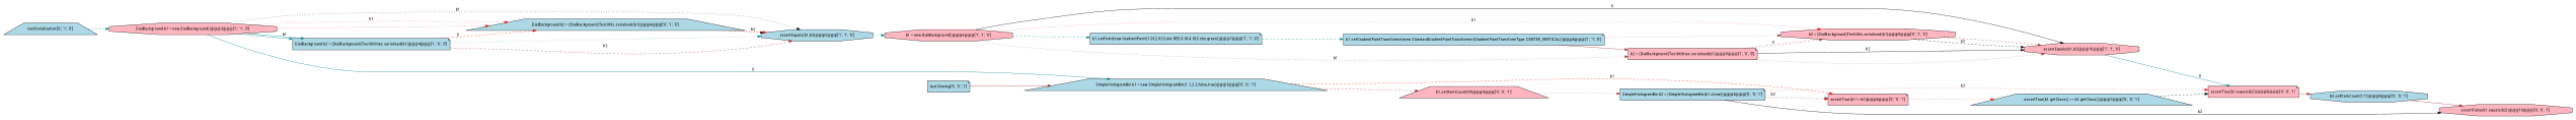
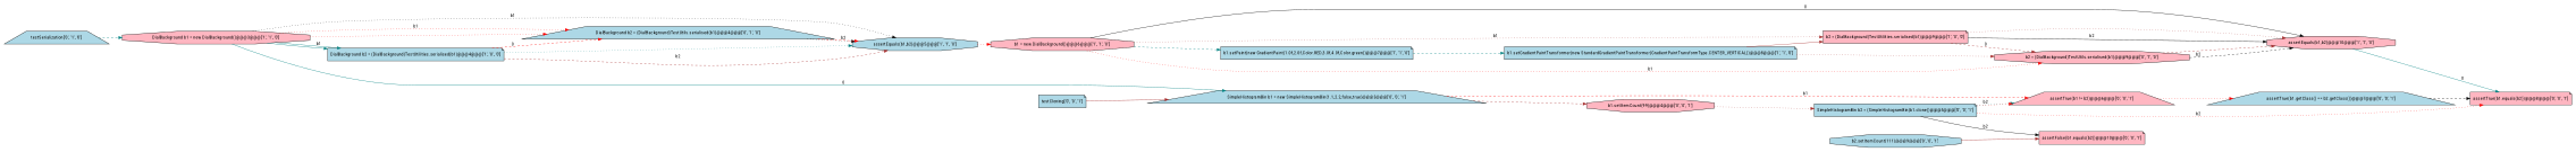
  digraph {
    fontname="Roboto Condensed"
    rankdir=LR
    node [fillcolor=lightblue fontname="Roboto Condensed" shape=note style=filled]
    edge [color=brown fontname="Roboto Condensed" style=dotted]
    n1 [label="testSerialization['0', '1', '0']" shape=trapezium]
    n2 [fillcolor=lightpink label="DialBackground b1 = new DialBackground()@@@3@@@['1', '1', '0']" shape=octagon]
    n3 [label="assertEquals(b1,b2)@@@5@@@['1', '1', '0']" shape=octagon]
    n4 [label="SimpleHistogramBin b1 = new SimpleHistogramBin(1.1,2.2,false,true)@@@3@@@['0', '0', '1']" shape=trapezium]
    n5 [label="DialBackground b2 = (DialBackground)TestUtilities.serialised(b1)@@@4@@@['1', '0', '0']"]
    n6 [label="DialBackground b2 = (DialBackground)TestUtils.serialised(b1)@@@4@@@['0', '1', '0']" shape=trapezium]
    n7 [fillcolor=lightpink label="assertEquals(b1,b2)@@@10@@@['1', '1', '0']" shape=octagon]
    n8 [fillcolor=lightpink label="assertTrue(b1.equals(b2))@@@8@@@['0', '0', '1']"]
-   n9 [fillcolor=lightpink label="assertFalse(b1.equals(b2))@@@10@@@['0', '0', '1']" shape=octagon]
+   n9 [fillcolor=lightpink label="assertFalse(b1.equals(b2))@@@10@@@['0', '0', '1']"]
    n10 [label="b1.setPaint(new GradientPaint(1.0f,2.0f,Color.RED,3.0f,4.0f,Color.green))@@@7@@@['1', '1', '0']"]
    n11 [label="b1.setGradientPaintTransformer(new StandardGradientPaintTransformer(GradientPaintTransformType.CENTER_VERTICAL))@@@8@@@['1', '1', '0']"]
    n12 [fillcolor=lightpink label="b2 = (DialBackground)TestUtils.serialised(b1)@@@9@@@['0', '1', '0']" shape=octagon]
    n13 [fillcolor=lightpink label="b2 = (DialBackground)TestUtilities.serialised(b1)@@@9@@@['1', '0', '0']"]
    n14 [label="assertTrue(b1.getClass() == b2.getClass())@@@7@@@['0', '0', '1']" shape=trapezium]
    n15 [label="b2.setItemCount(111)@@@9@@@['0', '0', '1']" shape=octagon]
    n16 [fillcolor=lightpink label="b1 = new DialBackground()@@@6@@@['1', '1', '0']" shape=octagon]
-   n17 [fillcolor=lightpink label="assertTrue(b1 != b2)@@@6@@@['0', '0', '1']"]
+   n17 [fillcolor=lightpink label="assertTrue(b1 != b2)@@@6@@@['0', '0', '1']" shape=trapezium]
    n18 [label="testCloning['0', '0', '1']"]
-   n19 [fillcolor=lightpink label="b1.setItemCount(99)@@@4@@@['0', '0', '1']" shape=trapezium]
+   n19 [fillcolor=lightpink label="b1.setItemCount(99)@@@4@@@['0', '0', '1']" shape=octagon]
    n20 [label="SimpleHistogramBin b2 = (SimpleHistogramBin)b1.clone()@@@5@@@['0', '0', '1']"]
    n1 -> n2 [color=teal style=dashed]
    n2 -> n3 [color=black label=b1]
    n2 -> n4 [color=teal label=0 style=solid]
    n2 -> n5 [color=teal label=b1 style=solid]
    n2 -> n5 [color=teal style=solid]
    n2 -> n6 [color=red]
    n2 -> n6 [color=red label=b1]
-   n3 -> n16 [color=teal]
+   n3 -> n16 [color=red]
    n4 -> n17 [color=red label=b1 style=dashed]
    n4 -> n19 [style=dashed]
    n5 -> n3 [color=teal]
    n5 -> n3 [label=b2 style=dashed]
    n5 -> n6 [color=red label=0 style=dashed]
    n6 -> n3 [color=black]
    n6 -> n3 [color=red label=b2 style=dashed]
    n7 -> n8 [color=teal label=0 style=solid]
-   n8 -> n15 [style=solid]
    n10 -> n11 [color=teal style=dashed]
    n11 -> n12
    n11 -> n13 [style=solid]
    n12 -> n7 [color=black label=b2 style=dashed]
    n12 -> n7 [style=dashed]
    n13 -> n7
    n13 -> n7 [color=black label=b2 style=solid]
    n13 -> n12 [label=0 style=dashed]
    n14 -> n8 [color=black style=dashed]
    n15 -> n9 [style=solid]
    n16 -> n7 [color=black label=0 style=solid]
    n16 -> n10 [color=teal style=dashed]
    n16 -> n12 [color=red label=b1]
    n16 -> n13 [label=b1]
    n17 -> n14 [color=red]
    n18 -> n4 [style=solid]
    n19 -> n20
    n20 -> n8 [color=red label=b2]
    n20 -> n9 [color=black label=b2 style=solid]
    n20 -> n17 [color=teal label=b2]
    n20 -> n17 [color=red]
  }
